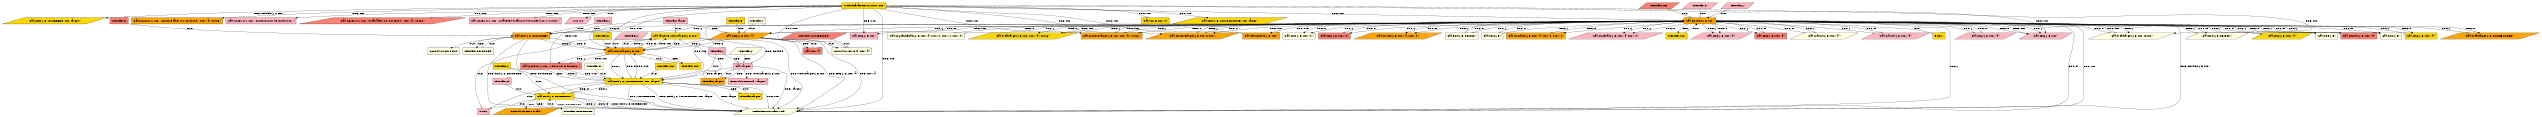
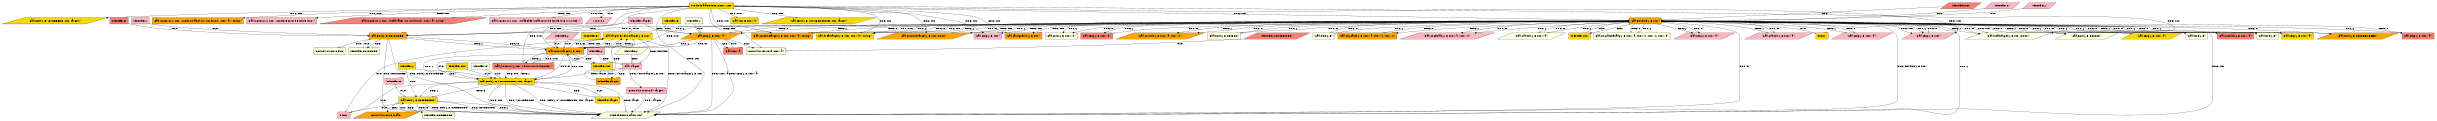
  digraph {
    node [fillcolor=lightpink shape=folder style=filled]
    edge [arrowhead=onormal]
    n1 [fillcolor=gold label="(Call,target = returntarget(J, F, stm))" shape=note]
    n2 [fillcolor=orange label="(Call,returntarget(J, F, stm))"]
    n3 [label="(Call,!target)" shape=note]
    n4 [fillcolor=lightyellow label="(MethodReturn,static void)" shape=parallelogram]
    n5 [label="(Block,)" shape=note]
    n6 [fillcolor=gold label="(Call,cexit(J, F, STM_RETURN, stm, target))" shape=note]
    n7 [fillcolor=gold label="(Identifier,stm)"]
    n8 [fillcolor=salmon label="(Call,jsC_error(J, stm, \"return not in function\"))"]
    n9 [fillcolor=orange label="(Identifier,target)"]
    n10 [label="(ControlStructure,if (!target))" shape=note]
-   n11 [fillcolor=gold label="(Call,emit(J, F, OP_RETURN))"]
+   n11 [fillcolor=gold label="(Call,emit(J, F, OP_RETURN))" shape=note]
    n12 [fillcolor=gold label="(Identifier,target)" shape=note]
    n13 [fillcolor=orange label="(Call,cexp(J, F, stm->a))" shape=parallelogram]
    n14 [fillcolor=lightyellow label="(ControlStructure,if (stm->a))" shape=note]
    n15 [fillcolor=salmon label="(Call,stm->a)"]
    n16 [fillcolor=orange label="(Call,emitline(J, F, stm))" shape=note]
    n17 [fillcolor=orange label="(Call,emit(J, F, OP_UNDEF))"]
-   n18 [fillcolor=gold label="(Call,breaktarget(J, F, stm, stm->a->string))" shape=parallelogram]
+   n18 [fillcolor=gold label="(Call,breaktarget(J, F, stm, stm->a->string))" shape=note]
    n19 [fillcolor=orange label="(Call,continuetarget(J, F, stm, NULL))" shape=parallelogram]
    n20 [fillcolor=lightyellow label="(Call,cstm(J, F, stm->b))" shape=note]
    n21 [fillcolor=salmon label="(Call,cexp(J, F, stm->b))" shape=note]
    n22 [fillcolor=orange label="(Call,cswitch(J, F, stm->a, stm->b))" shape=parallelogram]
    n23 [fillcolor=orange label="(Call,continuetarget(J, F, stm, stm->a->string))"]
    n24 [label="(Call,cexp(J, F, stm))"]
    n25 [fillcolor=orange label="(Call,cassignforin(J, F, stm))"]
    n26 [fillcolor=lightyellow label="(Call,emit(J, F, OP_POP))"]
    n27 [fillcolor=lightyellow label="(Call,here(J, F))" shape=note]
    n28 [fillcolor=orange label="(Call,ctrycatch(J, F, stm->a, stm->b, stm->c))"]
    n29 [label="(Call,ctryfinally(J, F, stm->a, stm->d))" shape=parallelogram]
    n30 [fillcolor=gold label="(Identifier,stm)" shape=note]
    n31 [fillcolor=lightyellow label="(Call,ctrycatchfinally(J, F, stm->a, stm->b, stm->c, stm->d))" shape=note]
    n32 [fillcolor=gold label="(Block,)"]
    n33 [fillcolor=lightyellow label="(Call,cvarinit(J, F, stm->a))" shape=parallelogram]
    n34 [label="(Call,cexp(J, F, stm->a))" shape=parallelogram]
    n35 [label="(Call,cvarinit(J, F, stm->a))" shape=parallelogram]
    n36 [label="(Call,cexp(J, F, stm->a))" shape=parallelogram]
    n37 [label="(Call,cexp(J, F, stm))" shape=parallelogram]
    n38 [fillcolor=lightyellow label="(Call,breaktarget(J, F, stm, NULL))" shape=parallelogram]
    n39 [fillcolor=lightyellow label="(Call,emit(J, F, OP_POP))" shape=parallelogram]
    n40 [fillcolor=gold label="(Call,cexp(J, F, stm->a))" shape=parallelogram]
    n41 [fillcolor=lightyellow label="(Call,here(J, F))"]
    n42 [fillcolor=salmon label="(Call,cstmlist(J, F, stm->a))"]
    n43 [fillcolor=lightyellow label="(Call,here(J, F))"]
    n44 [fillcolor=gold label="(Call,cexp(J, F, stm->a))" shape=note]
-   n45 [fillcolor=orange label="(Call,breaktarget(J, F, OP_DEBUGGER))" shape=parallelogram]
+   n45 [fillcolor=orange label="(Call,emit(J, F, OP_DEBUGGER))" shape=parallelogram]
    n46 [fillcolor=salmon label="(Call,cexp(J, F, stm->a))" shape=note]
    n47 [fillcolor=lightyellow label="(Identifier,OP_UNDEF)"]
    n48 [fillcolor=lightyellow label="(ControlStructure,else)"]
    n49 [fillcolor=gold label="(MethodParameterIn,js_Ast *stm)" shape=note]
    n50 [fillcolor=gold label="(Call,stm = stm->b)" shape=note]
    n51 [fillcolor=gold label="(Call,cexit(J, F, STM_CONTINUE, stm, target))" shape=parallelogram]
    n52 [fillcolor=gold label="(Call,cexit(J, F, STM_BREAK, stm, target))" shape=parallelogram]
    n53 [fillcolor=orange label="(Call,jsC_error(J, stm, \"continue label '%s' not found\", stm->a->string))" shape=note]
    n54 [label="(Call,jsC_error(J, stm, \"continue must be inside loop\"))" shape=note]
    n55 [fillcolor=salmon label="(Call,jsC_error(J, stm, \"break label '%s' not found\", stm->a->string))" shape=parallelogram]
    n56 [label="(Call,jsC_error(J, stm, \"unlabelled break must be inside loop or switch\"))" shape=note]
    1000102 [shape=parallelogram]
    n58 [fillcolor=lightyellow label="(Identifier,OP_RETURN)" shape=note]
    n59 [fillcolor=orange label="(ControlStructure,break;)" shape=parallelogram]
    n60 [label="(Identifier,F)"]
    n61 [fillcolor=lightyellow label="(Identifier,F)"]
    n62 [fillcolor=gold label="(Identifier,F)"]
    n63 [fillcolor=lightyellow label="(Identifier,J)" shape=parallelogram]
    n64 [label="(Identifier,J)"]
    n65 [label="(Identifier,F)" shape=parallelogram]
    n66 [label="(Identifier,J)" shape=parallelogram]
    n67 [fillcolor=gold label="(Identifier,stm)"]
    n68 [fillcolor=lightyellow label="(Identifier,J)" shape=note]
    n69 [label="(Identifier,J)" shape=parallelogram]
    n70 [fillcolor=salmon label="(Identifier,F)"]
    n71 [fillcolor=salmon label="(Identifier,stm)" shape=parallelogram]
    n72 [label="(Identifier,target)" shape=note]
    n73 [label="(Identifier,J)"]
    n74 [fillcolor=gold label="(Identifier,J)"]
    n75 [fillcolor=gold label="(Identifier,F)"]
    n76 [fillcolor=salmon label="(Identifier,STM_RETURN)" shape=parallelogram]
    n1 -> n2 [arrowhead=dot label="CFG: "]
    n1 -> n3 [label="DDG: emitline"]
    n1 -> n4 [arrowhead=dot label="DDG: returntarget(J, F, stm)"]
    n1 -> n5 [label="AST: "]
    n2 -> n1 [arrowhead=dot label="AST: "]
    n2 -> n1 [arrowhead=dot label="DDG: J"]
    n2 -> n1 [label="DDG: F"]
    n2 -> n1 [arrowhead=dot label="DDG: stm"]
    n2 -> n6 [arrowhead=dot label="DDG: J"]
    n2 -> n6 [label="DDG: F"]
    n2 -> n6 [label="DDG: stm"]
    n2 -> n7 [arrowhead=dot label="CFG: "]
    n2 -> n8 [arrowhead=dot label="DDG: J"]
    n2 -> n8 [label="DDG: stm"]
-   n3 -> n4 [arrowhead=dot label="DDG: !target"]
+   n10 -> n4 [arrowhead=dot label="DDG: !target"]
    n3 -> n6 [arrowhead=dot label="DDG: target"]
    n3 -> n9 [arrowhead=dot label="CFG: "]
    n3 -> n10 [arrowhead=dot label="DDG: returntarget(J, F, stm)"]
    n6 -> n4 [label="DDG: target"]
    n6 -> n4 [label="DDG: stm"]
    n6 -> n4 [label="DDG: STM_RETURN"]
    n6 -> n4 [label="DDG: cexit(J, F, STM_RETURN, stm, target)"]
    n6 -> n5 [label="AST: "]
    n6 -> n11 [label="DDG: J"]
    n6 -> n11 [label="DDG: F"]
    n6 -> n12 [label="CFG: "]
    n7 -> n2 [arrowhead=dot label="AST: "]
    n8 -> n6 [label="DDG: J"]
    n8 -> n6 [arrowhead=dot label="DDG: stm"]
    n9 -> n1 [label="CFG: "]
    n9 -> n3 [label="AST: "]
    n11 -> n4 [label="DDG: J"]
    n11 -> n4 [arrowhead=dot label="DDG: F"]
    n11 -> n4 [arrowhead=dot label="DDG: emit(J, F, OP_RETURN)"]
    n11 -> n4 [label="DDG: OP_RETURN"]
    n11 -> n5 [label="AST: "]
    n11 -> n58 [arrowhead=dot label="CFG: "]
    n11 -> n59 [arrowhead=dot label="CFG: "]
    n12 -> n6 [label="AST: "]
    n13 -> n2 [label="DDG: J"]
    n13 -> n2 [label="DDG: F"]
    n13 -> n4 [arrowhead=dot label="DDG: cexp(J, F, stm->a)"]
    n13 -> n4 [label="DDG: stm->a"]
    n13 -> n14 [arrowhead=dot label="AST: "]
    n13 -> n15 [arrowhead=dot label="CFG: "]
    n15 -> n13 [label="AST: "]
-   n16 -> n6 [label="DDG: stm"]
+   n16 -> n2 [label="DDG: stm"]
    n16 -> n4 [label="DDG: stm"]
    n16 -> n4 [label="DDG: J"]
    n16 -> n4 [label="DDG: F"]
    n16 -> n4 [arrowhead=dot label="DDG: emitline(J, F, stm)"]
    n16 -> n13 [arrowhead=dot label="DDG: J"]
    n16 -> n13 [label="DDG: F"]
    n16 -> n17 [arrowhead=dot label="DDG: J"]
    n16 -> n17 [label="DDG: F"]
    n16 -> n18 [label="DDG: J"]
    n16 -> n18 [arrowhead=dot label="DDG: F"]
    n16 -> n18 [arrowhead=dot label="DDG: stm"]
    n16 -> n19 [label="DDG: J"]
    n16 -> n19 [label="DDG: F"]
    n16 -> n19 [arrowhead=dot label="DDG: stm"]
    n16 -> n20 [arrowhead=dot label="DDG: J"]
    n16 -> n20 [arrowhead=dot label="DDG: F"]
    n16 -> n21 [arrowhead=dot label="DDG: J"]
    n16 -> n21 [label="DDG: F"]
    n16 -> n22 [arrowhead=dot label="DDG: J"]
    n16 -> n22 [arrowhead=dot label="DDG: F"]
    n16 -> n23 [label="DDG: J"]
    n16 -> n23 [label="DDG: F"]
    n16 -> n23 [label="DDG: stm"]
    n16 -> n24 [arrowhead=dot label="DDG: stm"]
    n16 -> n25 [arrowhead=dot label="DDG: stm"]
    n16 -> n26 [label="DDG: J"]
    n16 -> n26 [label="DDG: F"]
    n16 -> n27 [label="DDG: J"]
    n16 -> n27 [label="DDG: F"]
    n16 -> n28 [arrowhead=dot label="DDG: J"]
    n16 -> n28 [label="DDG: F"]
    n16 -> n29 [arrowhead=dot label="DDG: J"]
    n16 -> n29 [arrowhead=dot label="DDG: F"]
    n16 -> n30 [arrowhead=dot label="CFG: "]
    n16 -> n31 [label="DDG: J"]
    n16 -> n31 [label="DDG: F"]
    n16 -> n32 [label="AST: "]
    n16 -> n33 [label="DDG: J"]
    n16 -> n33 [label="DDG: F"]
    n16 -> n34 [arrowhead=dot label="DDG: J"]
    n16 -> n34 [arrowhead=dot label="DDG: F"]
    n16 -> n35 [label="DDG: J"]
    n16 -> n35 [label="DDG: F"]
    n16 -> n36 [label="DDG: J"]
    n16 -> n36 [label="DDG: F"]
    n16 -> n37 [arrowhead=dot label="DDG: J"]
    n16 -> n37 [label="DDG: F"]
    n16 -> n37 [arrowhead=dot label="DDG: stm"]
    n16 -> n38 [arrowhead=dot label="DDG: J"]
    n16 -> n38 [label="DDG: F"]
    n16 -> n38 [label="DDG: stm"]
    n16 -> n39 [label="DDG: J"]
    n16 -> n39 [arrowhead=dot label="DDG: F"]
    n16 -> n40 [label="DDG: J"]
    n16 -> n40 [label="DDG: F"]
    n16 -> n41 [arrowhead=dot label="DDG: J"]
    n16 -> n41 [label="DDG: F"]
    n16 -> n42 [label="DDG: J"]
    n16 -> n42 [arrowhead=dot label="DDG: F"]
    n16 -> n43 [arrowhead=dot label="DDG: J"]
    n16 -> n43 [arrowhead=dot label="DDG: F"]
    n16 -> n44 [label="DDG: J"]
    n16 -> n44 [arrowhead=dot label="DDG: F"]
    n16 -> n45 [label="DDG: J"]
    n16 -> n45 [arrowhead=dot label="DDG: F"]
    n16 -> n46 [arrowhead=dot label="DDG: J"]
    n16 -> n46 [label="DDG: F"]
    n17 -> n2 [arrowhead=dot label="DDG: J"]
    n17 -> n2 [label="DDG: F"]
    n17 -> n4 [arrowhead=dot label="DDG: OP_UNDEF"]
    n17 -> n4 [label="DDG: emit(J, F, OP_UNDEF)"]
    n17 -> n47 [arrowhead=dot label="CFG: "]
-   n17 -> n48 [arrowhead=dot label="AST: "]
+   n17 -> n48 [label="AST: "]
    n30 -> n16 [arrowhead=dot label="AST: "]
    n47 -> n17 [label="AST: "]
    n49 -> n2 [label="DDG: stm"]
    n49 -> n4 [arrowhead=dot label="DDG: stm"]
    n49 -> n8 [label="DDG: stm"]
    n49 -> n14 [label="DDG: stm"]
    n49 -> n16 [arrowhead=dot label="DDG: stm"]
+   n49 -> n18 [label="DDG: stm"]
    n49 -> n19 [arrowhead=dot label="DDG: stm"]
    n49 -> n23 [arrowhead=dot label="DDG: stm"]
    n49 -> n24 [arrowhead=dot label="DDG: stm"]
    n49 -> n25 [label="DDG: stm"]
    n49 -> n37 [arrowhead=dot label="DDG: stm"]
    n49 -> n38 [arrowhead=dot label="DDG: stm"]
    n49 -> n50 [label="DDG: stm"]
-   n49 -> n51 [arrowhead=dot label="DDG: stm"]
-   n49 -> n52 [arrowhead=dot label="DDG: emitline(J, F, stm)"]
+   n49 -> n51 [label="DDG: stm"]
+   n49 -> n52 [arrowhead=dot label="DDG: stm"]
    n49 -> n53 [arrowhead=dot label="DDG: stm"]
    n49 -> n54 [arrowhead=dot label="DDG: stm"]
    n49 -> n55 [label="DDG: stm"]
    n49 -> n56 [label="DDG: stm"]
    n49 -> 1000102 [arrowhead=dot label="AST: "]
    n58 -> n11 [arrowhead=dot label="AST: "]
    n60 -> n11 [label="AST: "]
    n61 -> n6 [label="AST: "]
    n62 -> n13 [arrowhead=dot label="AST: "]
    n63 -> n3 [label="CFG: "]
    n64 -> n3 [label="CFG: "]
    n64 -> n6 [arrowhead=dot label="AST: "]
    n65 -> n16 [label="AST: "]
    n66 -> n16 [arrowhead=dot label="AST: "]
    n67 -> n6 [arrowhead=dot label="AST: "]
    n68 -> n13 [label="AST: "]
    n69 -> n2 [arrowhead=dot label="AST: "]
    n70 -> n17 [arrowhead=dot label="AST: "]
    n71 -> n16 [label="CFG: "]
    n72 -> n1 [label="AST: "]
    n72 -> n13 [label="CFG: "]
    n72 -> n17 [arrowhead=dot label="CFG: "]
    n73 -> n17 [label="AST: "]
    n74 -> n6 [label="CFG: "]
    n74 -> n11 [arrowhead=dot label="AST: "]
    n75 -> n2 [label="AST: "]
    n76 -> n14 [label="AST: "]
  }
